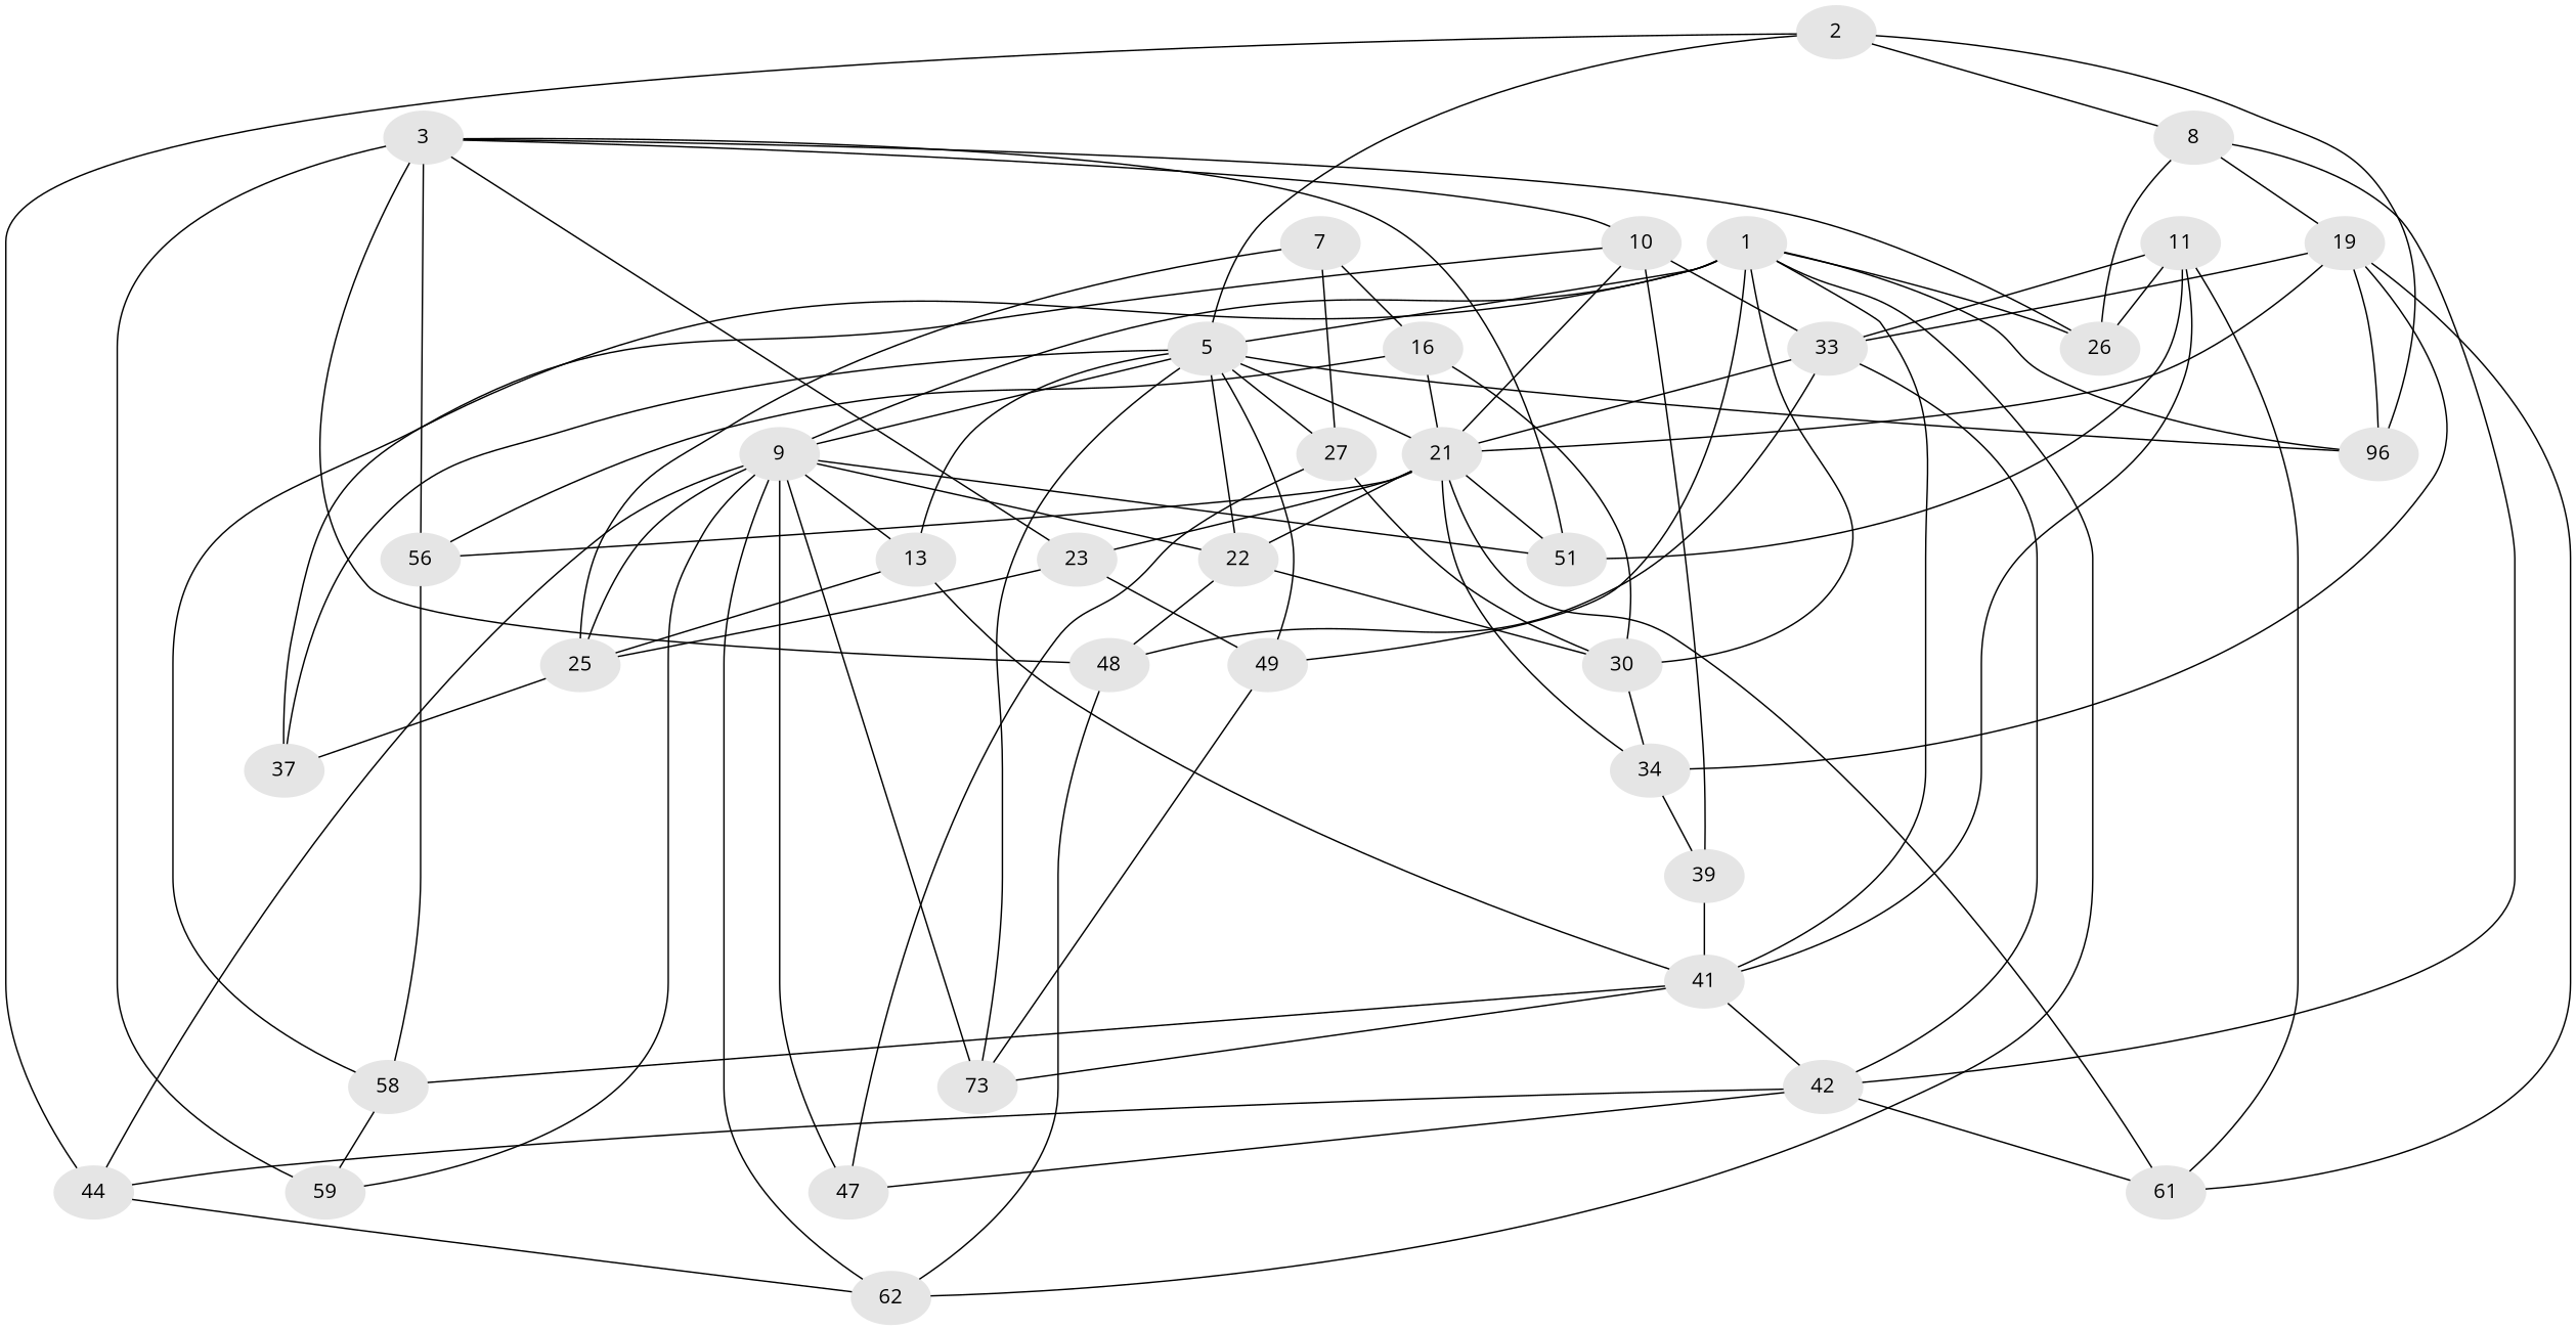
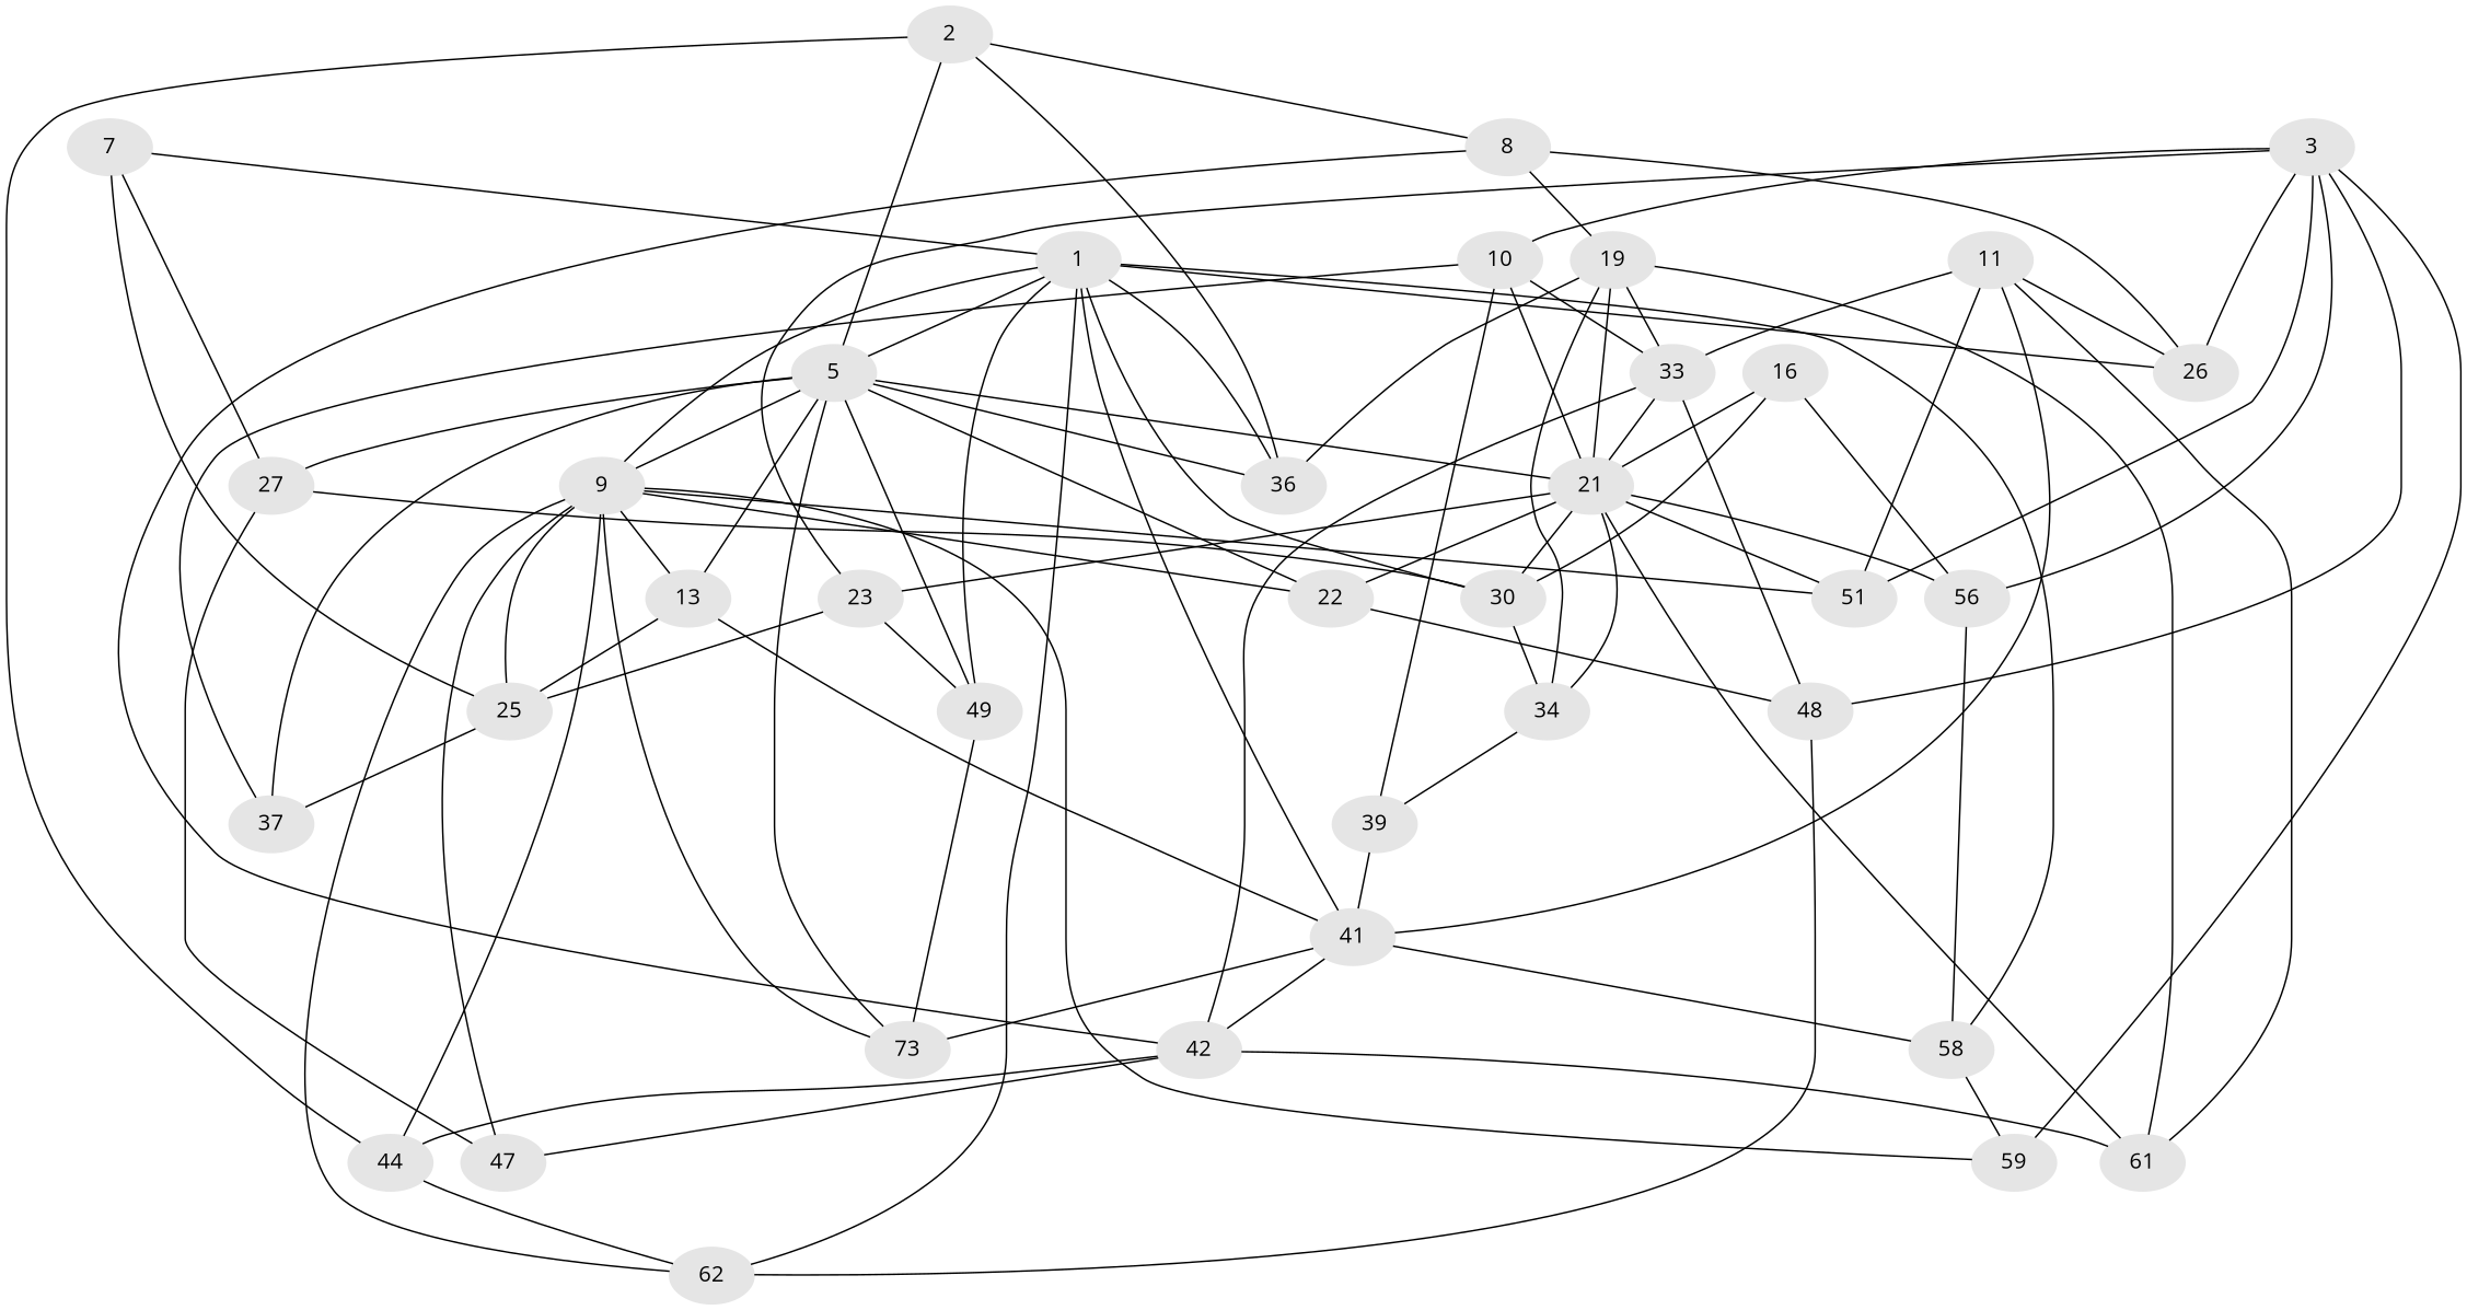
  graph {
    fontname="Open Sans"
    node [color=gray90 fontname="Open Sans" style=filled]
    edge [fontname="Open Sans"]
    1 [super="+4+18"]
    5 [super="+60+15"]
    9 [super="+28+12"]
    26
    30 [super="+43"]
-   36 [label=96]
+   36
    41 [super="+54"]
    49
    58
    62
    13
    21 [super="+35+32+29"]
    22
    27
    37
    n16 [label=73]
    44
    51
    59
    25 [super="+40"]
    47
    34
    42 [super="+46"]
    2
    8
    19 [super="+24"]
    3 [super="+6+50"]
    10 [super="+20"]
    23
    48
    56
    33 [super="+55"]
    39
    61
    7
    16
    11 [super="+52"]
    1 -- 5
    1 -- 9
    1 -- 26
    1 -- 30 [weight=2]
    1 -- 36
    1 -- 41
    1 -- 49
    1 -- 58
    1 -- 62
    5 -- 9
    5 -- 36
    5 -- 49
    5 -- 13
    5 -- 21
    5 -- 22
    5 -- 27
    5 -- 37 [weight=2]
    5 -- n16
    9 -- 62
    9 -- 13
    9 -- 22
    9 -- n16
    9 -- 44
    9 -- 51
    9 -- 59
    9 -- 25
    9 -- 47 [weight=2]
    30 -- 34
    41 -- 58
    41 -- n16
    41 -- 42
    49 -- n16
    58 -- 59
    13 -- 41
    13 -- 25
-   22 -- 30
+   21 -- 30
    21 -- 22
    21 -- 51
    21 -- 34
    21 -- 23
    21 -- 56
    21 -- 61
    22 -- 48
    27 -- 30
    27 -- 47
    44 -- 62
    25 -- 37
    34 -- 39
    42 -- 44
    42 -- 47
    42 -- 61
    2 -- 5
    2 -- 36
    2 -- 44
    2 -- 8
    8 -- 26
    8 -- 42
    8 -- 19
    19 -- 36
    19 -- 21
    19 -- 34
    19 -- 33
    19 -- 61
    3 -- 26
    3 -- 51
    3 -- 59 [weight=2]
    3 -- 10
    3 -- 23
    3 -- 48
    3 -- 56
    10 -- 21
    10 -- 37
    10 -- 33 [weight=2]
    10 -- 39
    23 -- 49
    23 -- 25
    48 -- 62
    56 -- 58
    33 -- 21
    33 -- 42
    33 -- 48
    39 -- 41 [weight=2]
    7 -- 27
    7 -- 25 [weight=2]
-   7 -- 16
+   7 -- 1
    16 -- 30
    16 -- 21
    16 -- 56
    11 -- 26
    11 -- 41
    11 -- 51
    11 -- 33
    11 -- 61
  }
